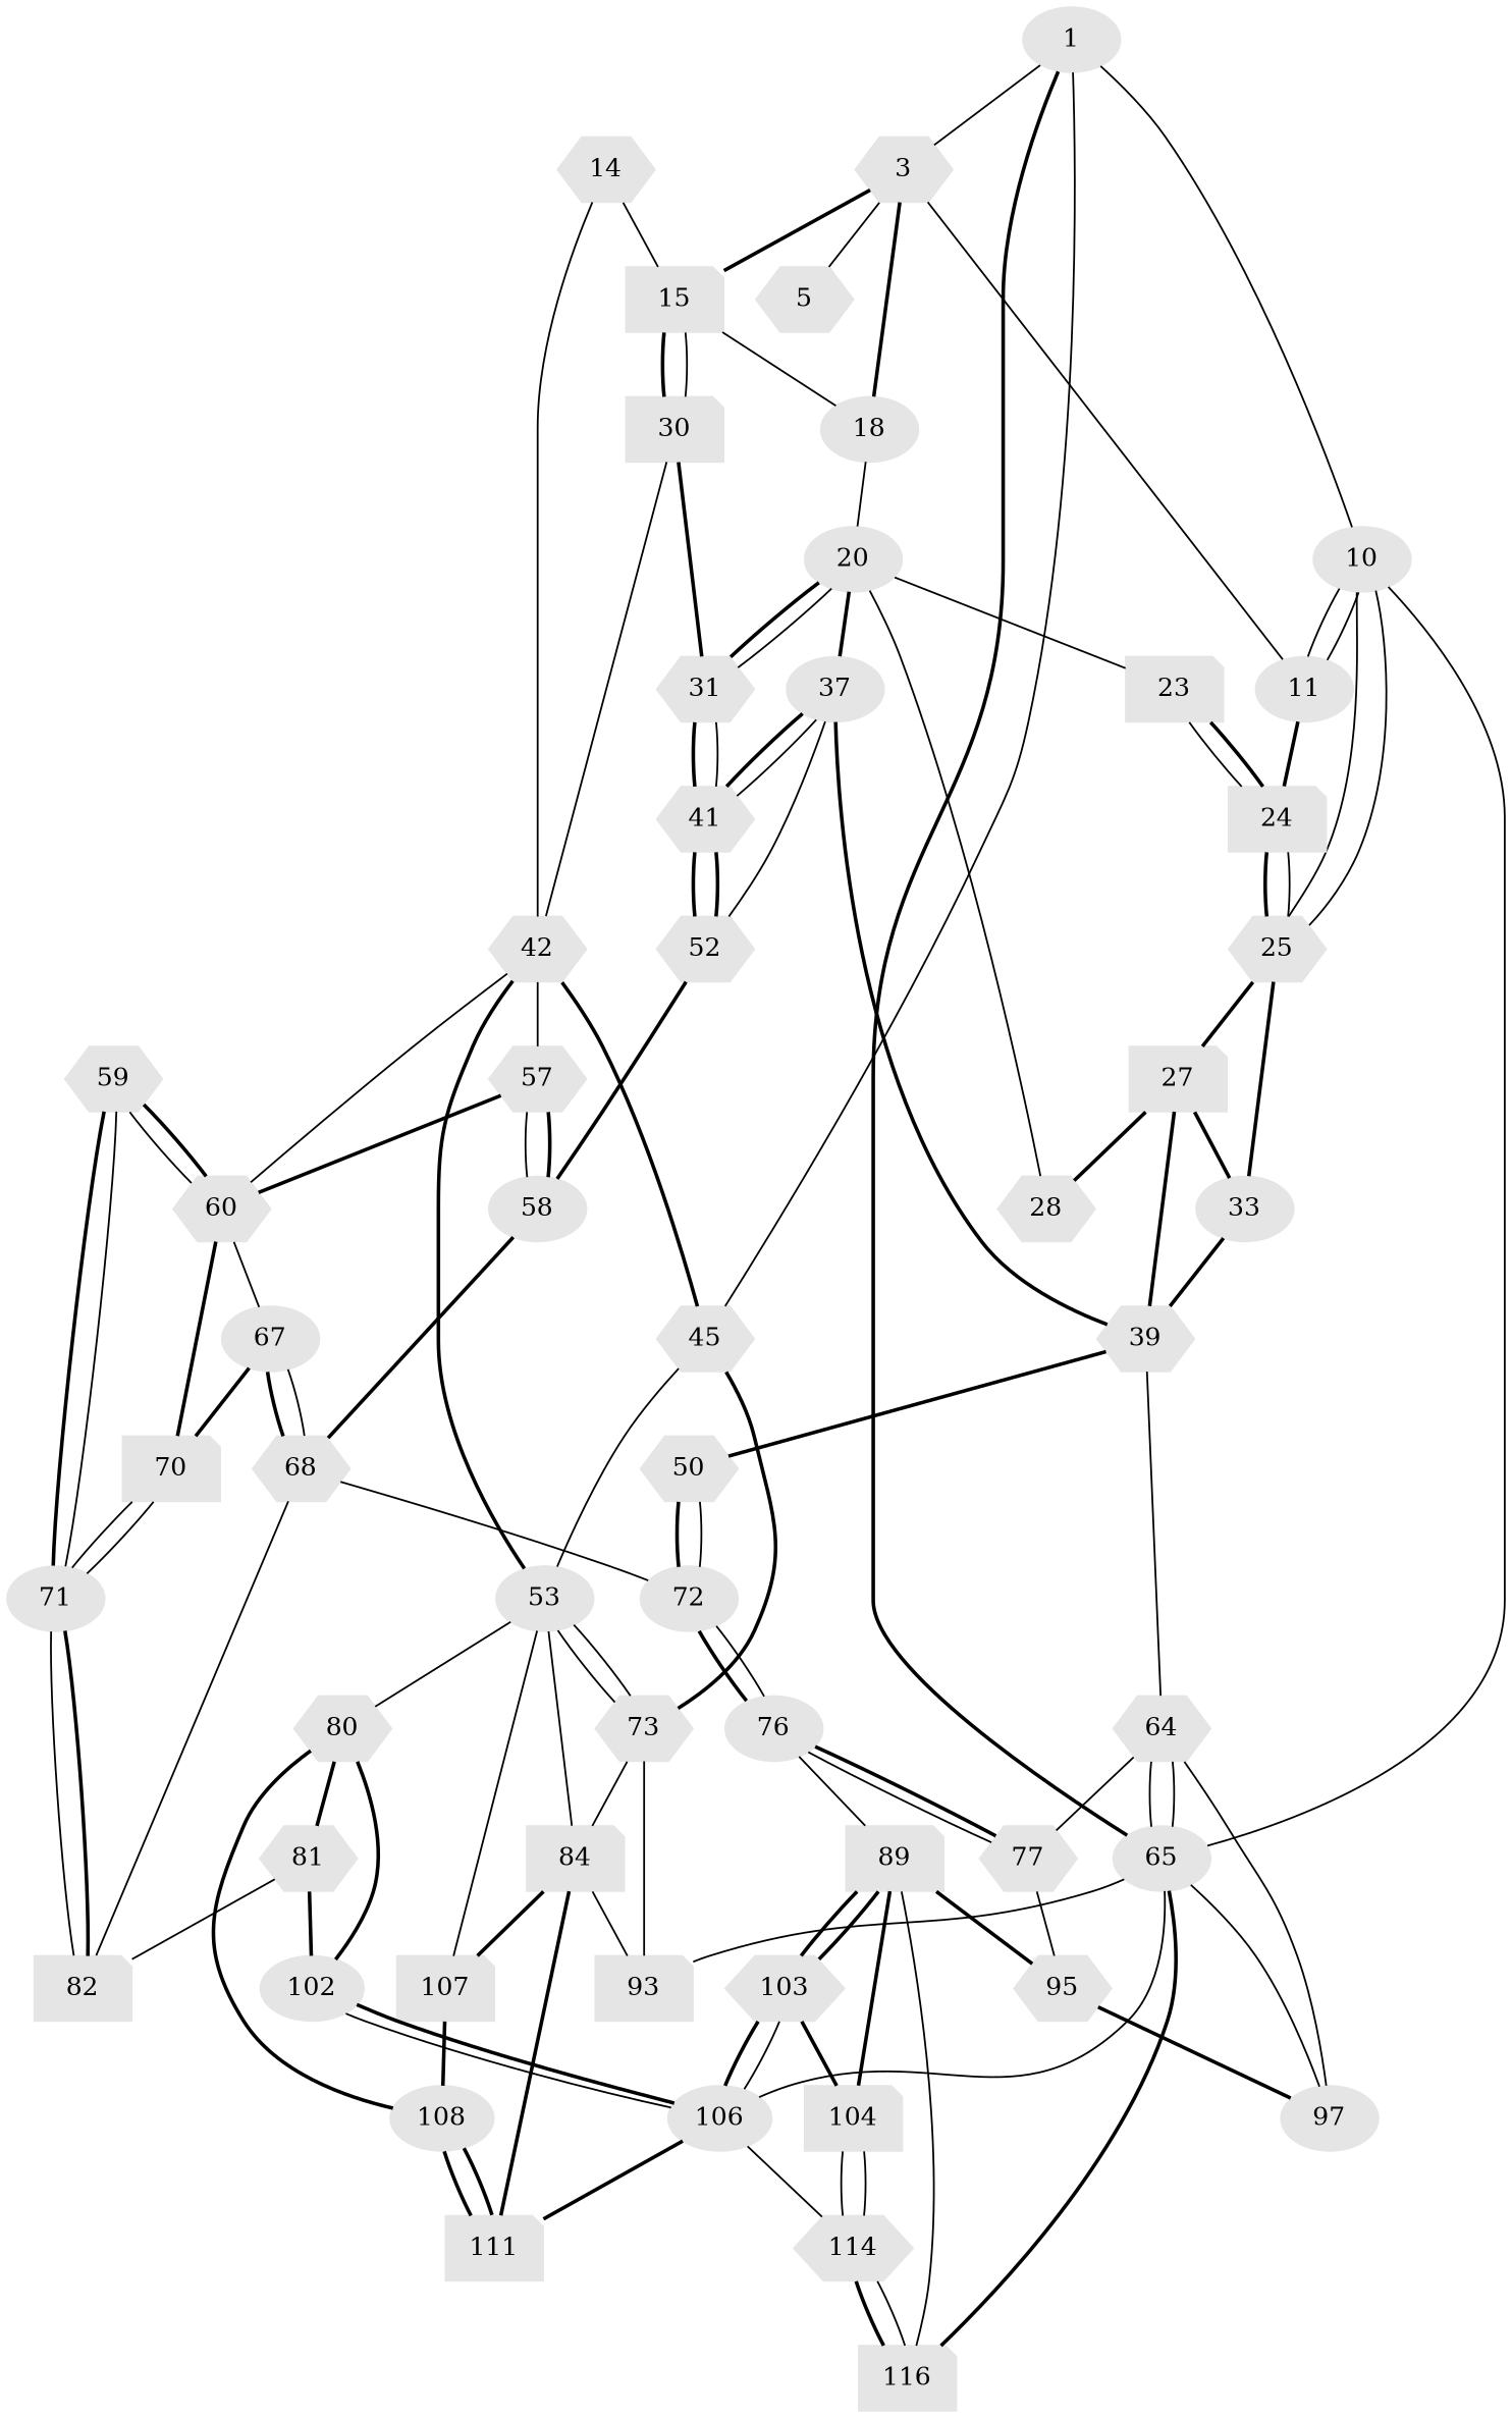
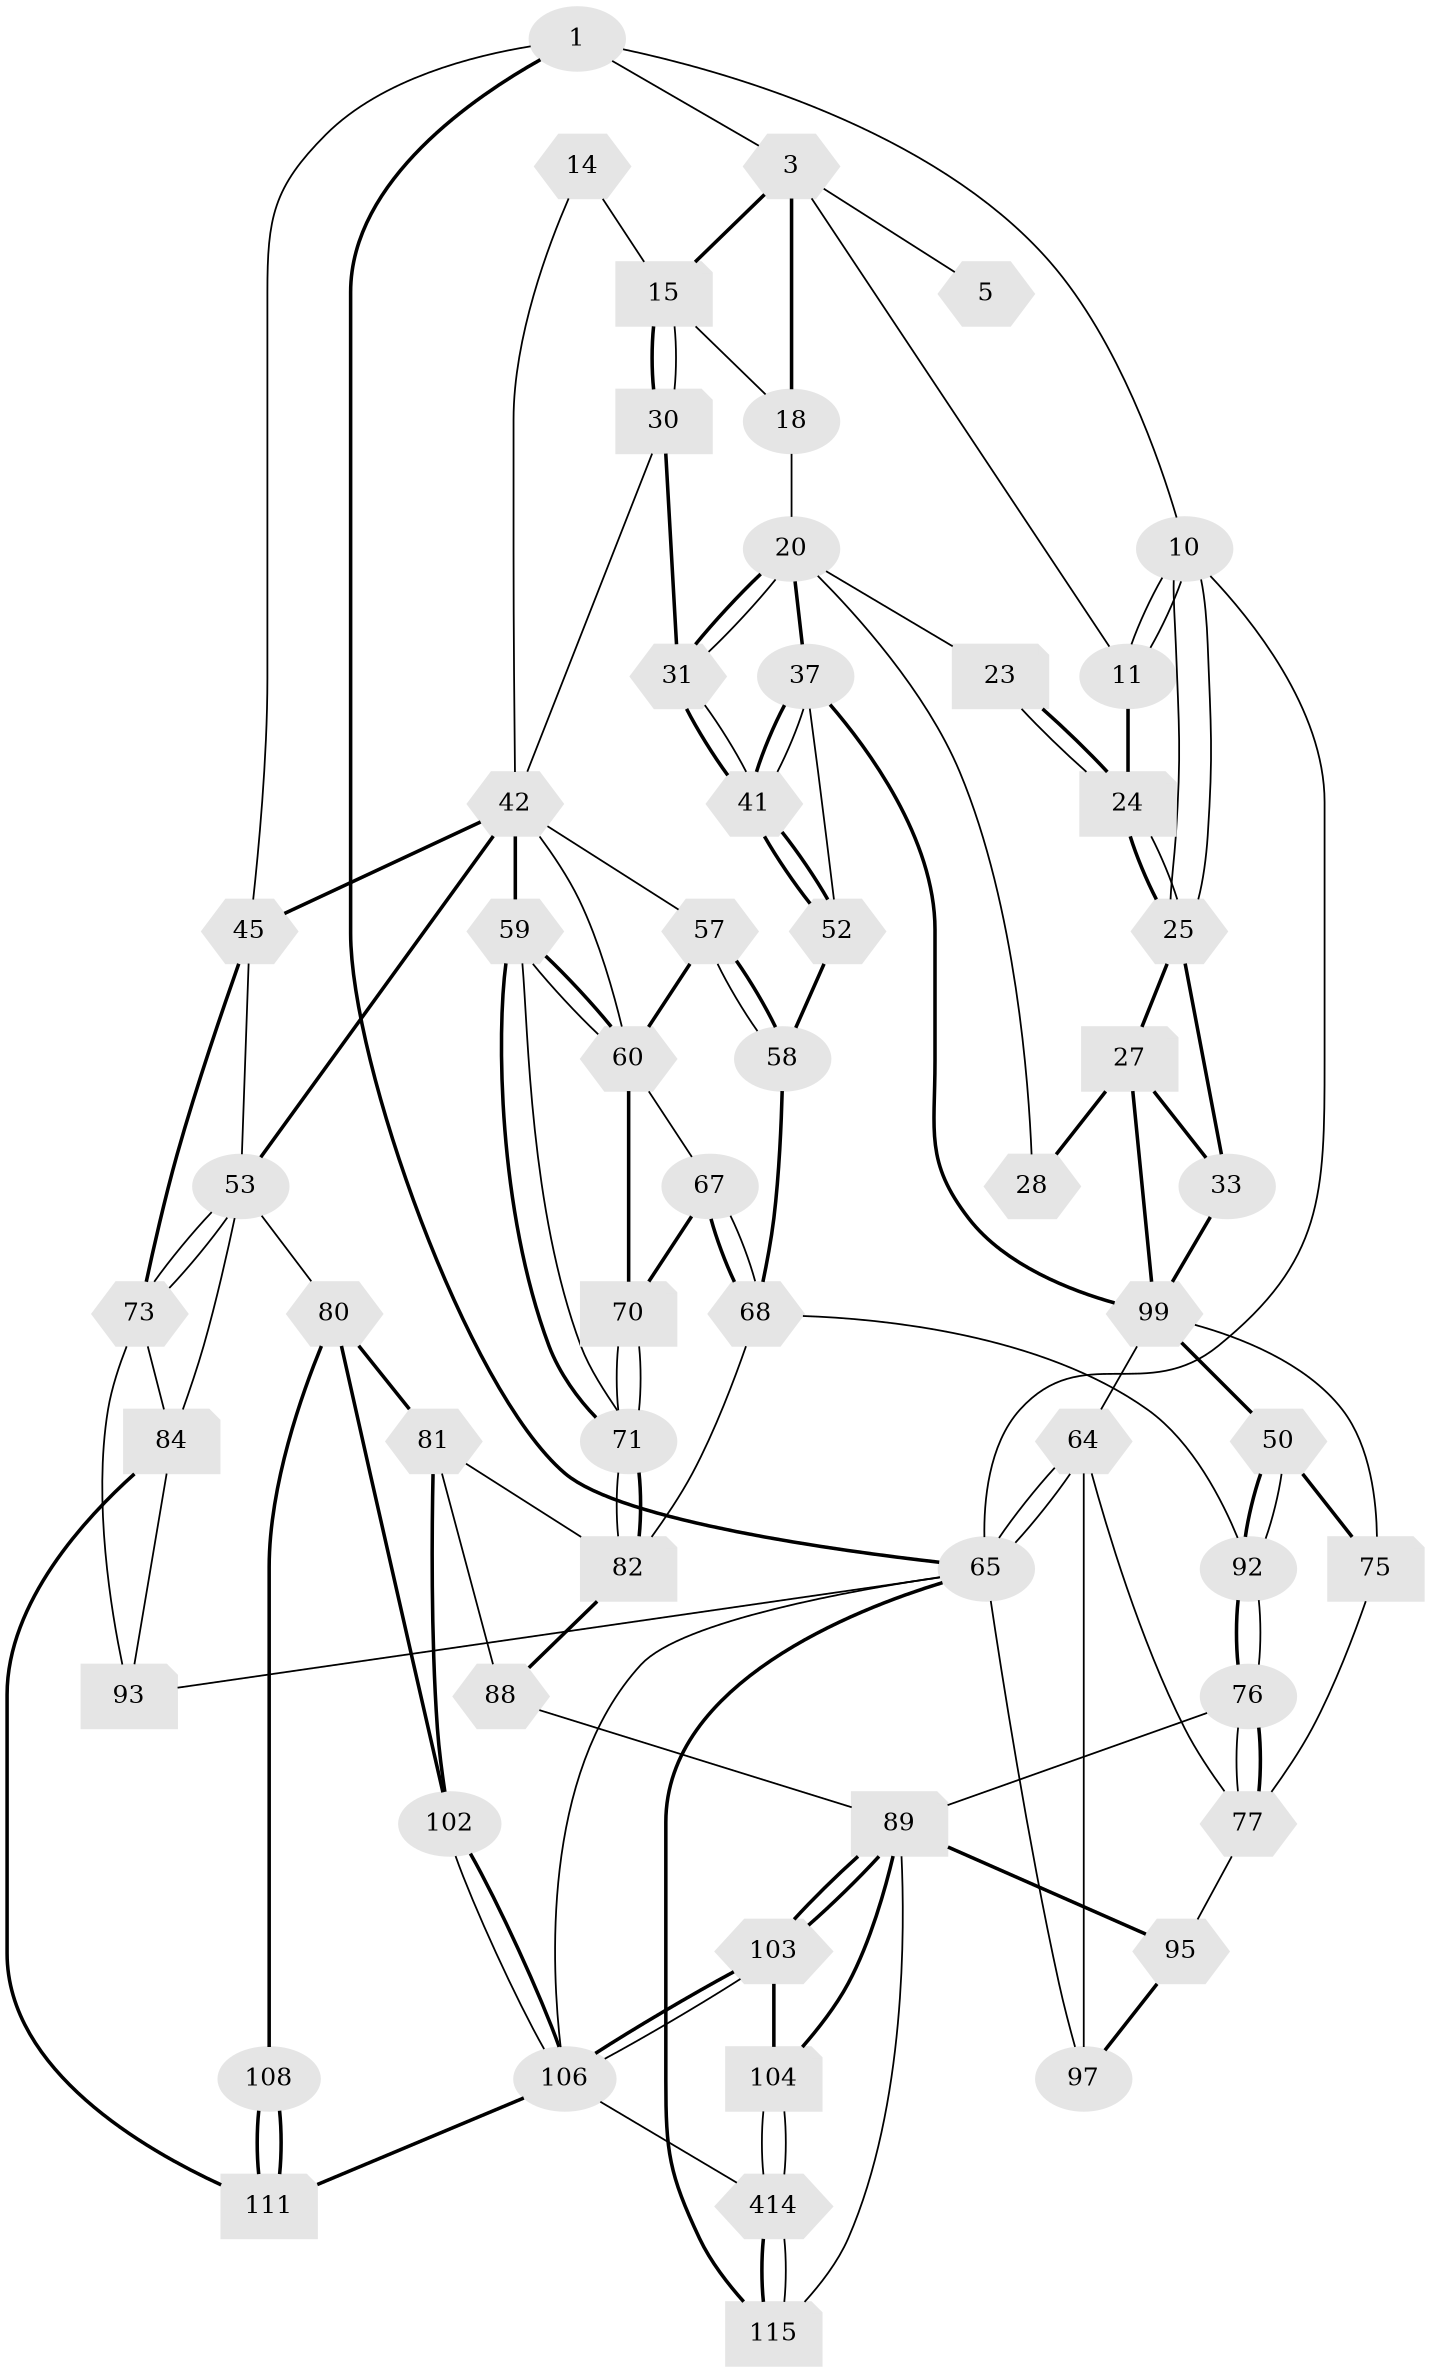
  graph {
    node [color=gray90 shape=hexagon style=filled]
    edge [style=solid]
    1 [shape=ellipse super="+2+6"]
    3 [super="+4+12"]
    10 [shape=ellipse]
    45 [super="+46"]
    65 [shape=ellipse super="+112+66"]
    5
    11 [shape=ellipse super="+13"]
    15 [shape=note super="+16"]
    18 [shape=ellipse super="+19"]
    25 [super="+26"]
    53 [shape=ellipse super="+54"]
    73 [super="+74+83"]
    97 [shape=ellipse]
    93 [shape=note super="+94"]
    106 [shape=ellipse super="+113"]
-   115 [shape=note label=116]
+   115 [shape=note]
    24 [shape=note]
    30 [shape=note]
    20 [shape=ellipse super="+21"]
    14 [super="+35"]
    42 [super="+43"]
    27 [shape=note super="+29"]
    33 [shape=ellipse super="+34"]
    57
    59
    60 [super="+61"]
    31
    23 [shape=note]
    28
    37 [shape=ellipse super="+38"]
    41
-   39 [super="+47"]
+   39 [super="+47" label=99]
    52
    50 [super="+51"]
    64 [super="+86"]
-   72 [shape=ellipse]
+   75 [shape=note]
+   72 [shape=ellipse label=92]
    58 [shape=ellipse]
    77 [super="+85"]
    80 [super="+101"]
    84 [shape=note super="+109"]
-   107 [shape=note]
    71 [shape=ellipse]
    67 [shape=ellipse]
    70 [shape=note]
    76 [shape=ellipse]
    68 [super="+69"]
    81 [super="+99"]
    102 [shape=ellipse]
    108 [shape=ellipse]
    111 [shape=note]
    82 [shape=note super="+87"]
    95 [super="+96"]
-   114
+   114 [label=414]
+   88
    89 [shape=note super="+90"]
    103
    104 [shape=note]
    1 -- 3
    1 -- 10
    1 -- 45
    1 -- 65 [style=bold]
    3 -- 5
    3 -- 11
    3 -- 15 [style=bold]
    3 -- 18 [style=bold weight=2]
    10 -- 65
    10 -- 11
    10 -- 11
    10 -- 25
    10 -- 25
    45 -- 53
    45 -- 73 [style=bold]
    65 -- 97
    65 -- 93
    65 -- 106
    65 -- 115 [style=bold]
    11 -- 24 [style=bold]
    15 -- 18
    15 -- 30 [style=bold]
    15 -- 30
    18 -- 20
    25 -- 27 [style=bold]
    25 -- 33 [style=bold]
    53 -- 73
    53 -- 73
    53 -- 80
    53 -- 84
-   53 -- 107
    73 -- 93 [weight=2]
    73 -- 84
    106 -- 111 [style=bold]
    106 -- 114
    24 -- 25 [style=bold]
    24 -- 25
    30 -- 42
    30 -- 31 [style=bold]
    20 -- 31 [style=bold]
    20 -- 31
    20 -- 23
    20 -- 28
    20 -- 37 [style=bold]
    14 -- 15
    14 -- 42
    42 -- 45 [style=bold]
    42 -- 53 [style=bold]
    42 -- 57
+   42 -- 59 [style=bold]
    42 -- 60
    27 -- 33 [style=bold weight=2]
    27 -- 28 [style=bold weight=2]
    27 -- 39 [style=bold]
    33 -- 39 [style=bold]
    57 -- 60 [style=bold]
    57 -- 58
    57 -- 58 [style=bold]
    59 -- 60
    59 -- 60 [style=bold]
    59 -- 71 [style=bold]
    59 -- 71
    60 -- 67
    60 -- 70 [style=bold]
    31 -- 41 [style=bold]
    31 -- 41
    23 -- 24
    23 -- 24 [style=bold]
    37 -- 41 [style=bold]
    37 -- 41
    37 -- 39 [style=bold]
    37 -- 52
    41 -- 52 [style=bold]
    41 -- 52 [style=bold]
    39 -- 50 [style=bold]
    39 -- 64
+   39 -- 75
    52 -- 58 [style=bold]
+   50 -- 75 [style=bold]
    50 -- 72 [style=bold]
    50 -- 72
    64 -- 65 [weight=2]
    64 -- 65
    64 -- 97
    64 -- 77
+   75 -- 77
    72 -- 76 [style=bold]
    72 -- 76
    58 -- 68 [style=bold]
    77 -- 95
    80 -- 81 [style=bold]
    80 -- 102 [style=bold]
    80 -- 108 [style=bold]
    84 -- 93
-   84 -- 107 [style=bold]
    84 -- 111 [style=bold]
-   107 -- 108 [style=bold]
    71 -- 82
    71 -- 82 [style=bold]
    67 -- 70 [style=bold]
    67 -- 68 [style=bold]
    67 -- 68
    70 -- 71
    70 -- 71
    76 -- 77
    76 -- 77 [style=bold]
    76 -- 89
    68 -- 72
    68 -- 82
    81 -- 102 [style=bold]
    81 -- 82
+   81 -- 88
    102 -- 106
    102 -- 106 [style=bold]
    108 -- 111 [style=bold]
    108 -- 111 [style=bold]
+   82 -- 88 [style=bold]
    95 -- 97 [style=bold]
    114 -- 115 [style=bold]
    114 -- 115
+   88 -- 89
    89 -- 115
    89 -- 95 [style=bold weight=2]
    89 -- 103 [style=bold]
    89 -- 103 [style=bold]
    89 -- 104 [style=bold]
    103 -- 106 [style=bold]
    103 -- 106
    103 -- 104 [style=bold]
    104 -- 114
    104 -- 114
  }
